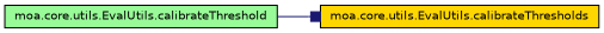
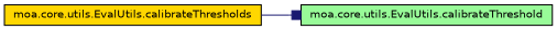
  digraph {
    rankdir=LR
    node [color=black fontname=Helvetica fontsize=10 shape=record style=filled]
    n1 [fillcolor=gold fontcolor=black height=0.2 label="moa.core.utils.EvalUtils.calibrateThresholds" width=0.4]
    n2 [fillcolor=palegreen height=0.2 label="moa.core.utils.EvalUtils.calibrateThreshold" width=0.4]
-   n2 -> n1 [color=midnightblue fontname=Helvetica fontsize=10 labelfontname=Helvetica labelfontsize=10 style=solid arrowhead=box]
+   n1 -> n2 [color=midnightblue fontname=Helvetica fontsize=10 labelfontname=Helvetica labelfontsize=10 style=solid arrowhead=box]
  }
